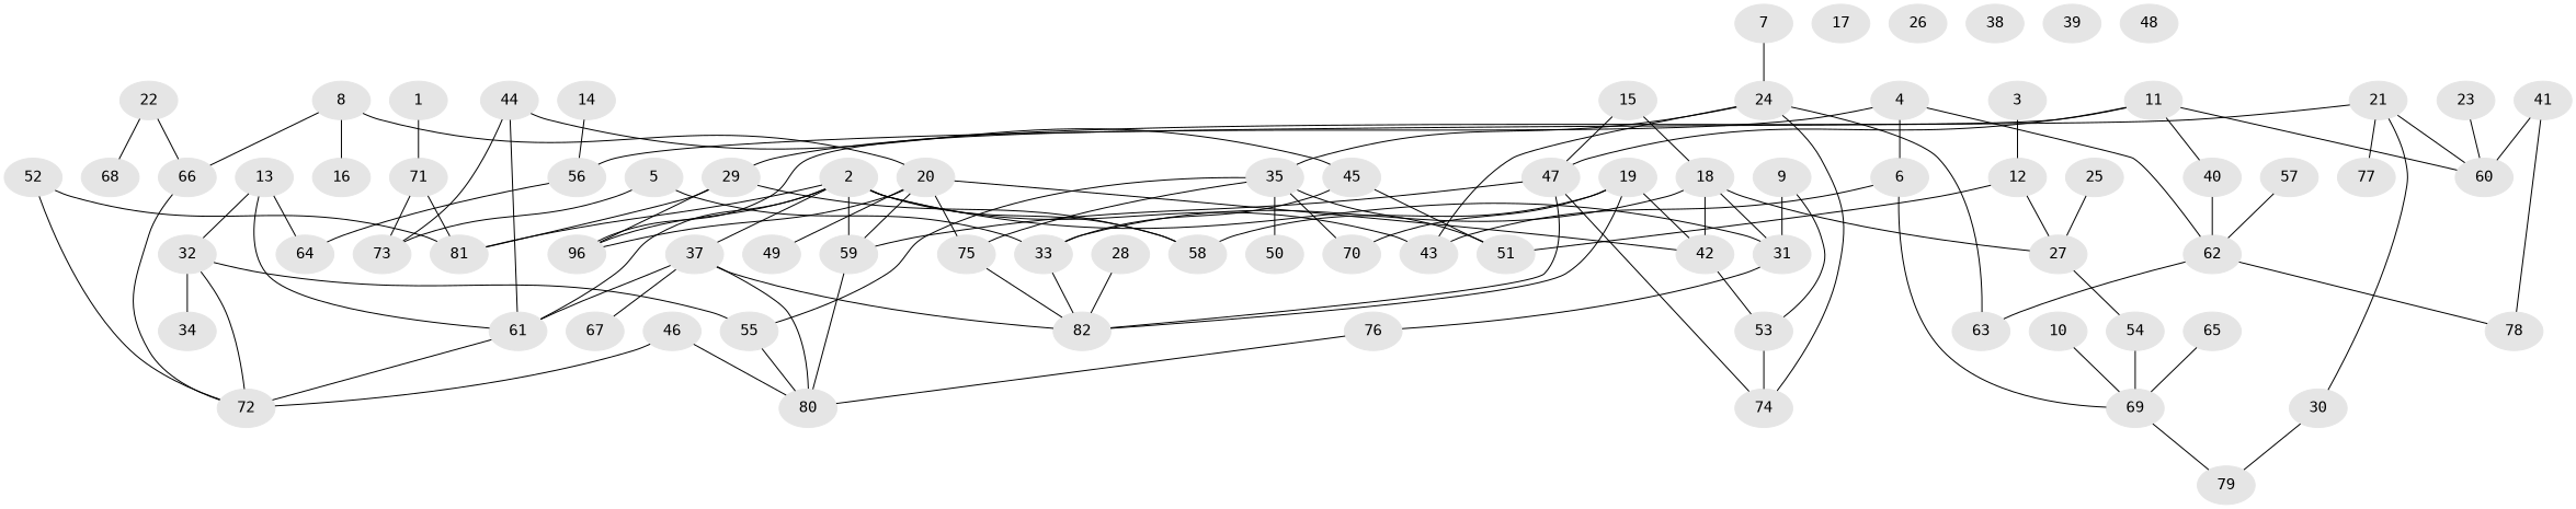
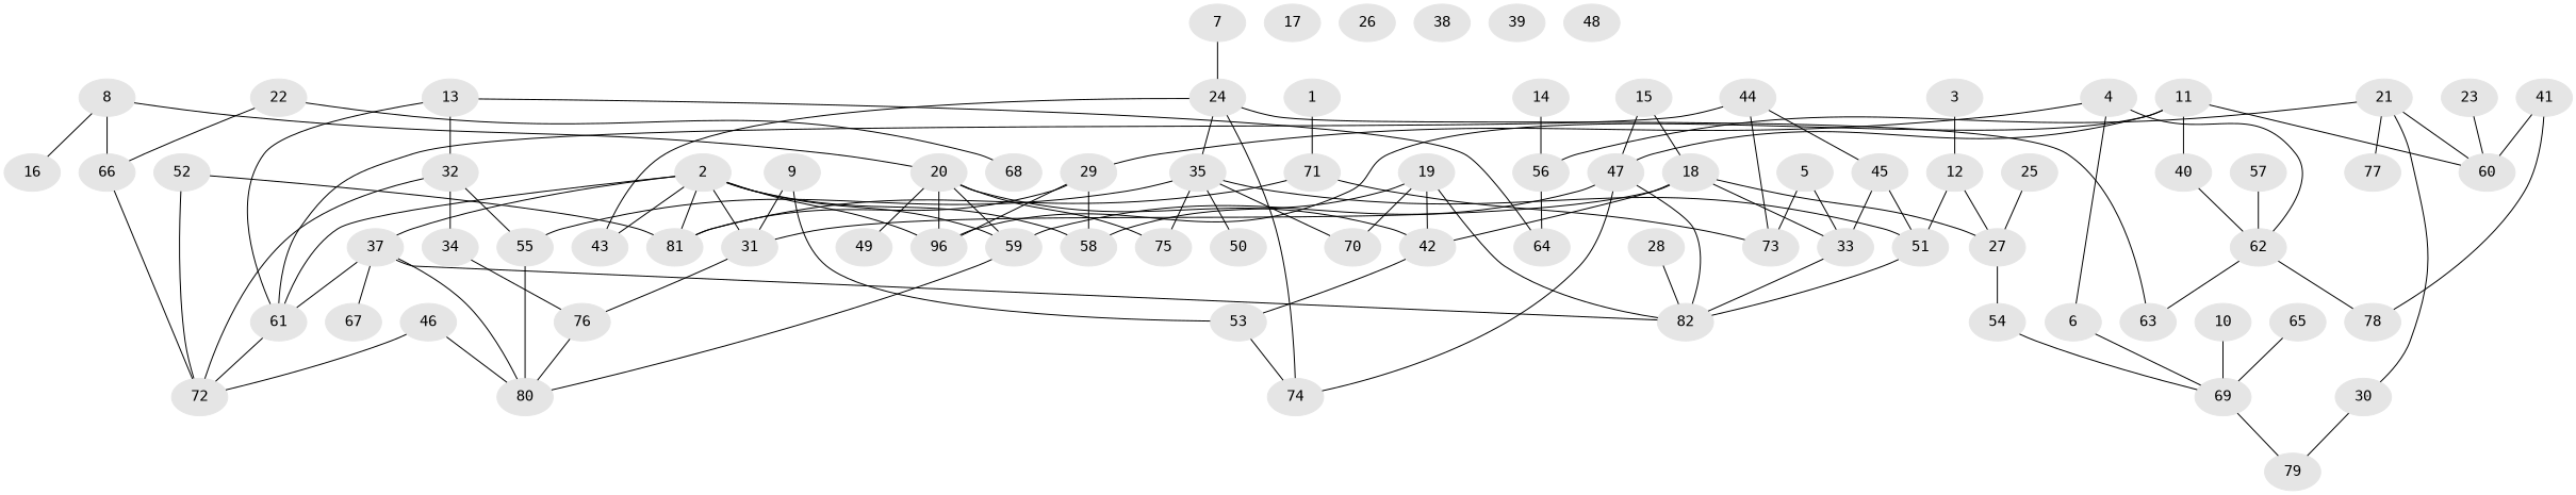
  graph {
    fontname="DejaVu Sans Mono"
    node [color=gray90 fontname="DejaVu Sans Mono" style=filled]
    edge [fontname="DejaVu Sans Mono"]
    1
    71
    81
    73
    2
    31
    n7 [label=96]
    37
    43
    58
    59
    61
    76
    82
    67
    80
    72
    3
    12
    27
    51
    4
    6
    29
    62
    69
    63
    78
    5
    33
    79
    7
    24
    35
    74
    8
    16
    20
    66
    42
    49
    75
    9
    53
    10
    11
    40
    47
    60
    41
    54
    13
    32
    64
    34
    55
    14
    56
    15
    18
    17
    19
    70
    21
    30
    77
    22
    68
    23
    50
    25
    26
    28
    52
    38
    39
    44
    45
    46
    48
    57
    65
    1 -- 71
    71 -- 81
    71 -- 73
    2 -- 81
    2 -- 31
    2 -- n7
    2 -- 37
    2 -- 43
    2 -- 58
    2 -- 59
    2 -- 61
    31 -- 76
    37 -- 61
    37 -- 82
    37 -- 67
    37 -- 80
    59 -- 80
    61 -- 72
    76 -- 80
    3 -- 12
    12 -- 27
    12 -- 51
    27 -- 54
    4 -- 6
    4 -- 29
    4 -- 62
-   6 -- 43
    6 -- 69
    29 -- 81
    29 -- n7
    29 -- 58
    62 -- 63
    62 -- 78
    69 -- 79
    5 -- 73
    5 -- 33
    33 -- 82
    7 -- 24
    24 -- 43
    24 -- 63
    24 -- 35
    24 -- 74
    35 -- 51
    35 -- 75
    35 -- 55
    35 -- 70
    35 -- 50
    8 -- 16
    8 -- 20
    8 -- 66
    20 -- n7
    20 -- 59
    20 -- 42
    20 -- 49
    20 -- 75
    66 -- 72
    42 -- 53
-   75 -- 82
+   51 -- 82
    9 -- 31
    9 -- 53
    53 -- 74
    10 -- 69
    11 -- n7
    11 -- 40
    11 -- 47
    11 -- 60
    40 -- 62
    47 -- 59
    47 -- 82
    47 -- 74
    41 -- 78
    41 -- 60
    54 -- 69
    13 -- 61
    13 -- 32
    13 -- 64
    32 -- 72
    32 -- 34
    32 -- 55
+   34 -- 76
    55 -- 80
    14 -- 56
    56 -- 64
    15 -- 47
    15 -- 18
    18 -- 31
    18 -- 27
    18 -- 33
    18 -- 42
    19 -- 58
    19 -- 82
    19 -- 42
    19 -- 70
    21 -- 60
    21 -- 56
    21 -- 30
    21 -- 77
    30 -- 79
    22 -- 66
    22 -- 68
    23 -- 60
    25 -- 27
    28 -- 82
    52 -- 81
    52 -- 72
    44 -- 73
    44 -- 61
    44 -- 45
    45 -- 51
    45 -- 33
    46 -- 80
    46 -- 72
    57 -- 62
    65 -- 69
  }
